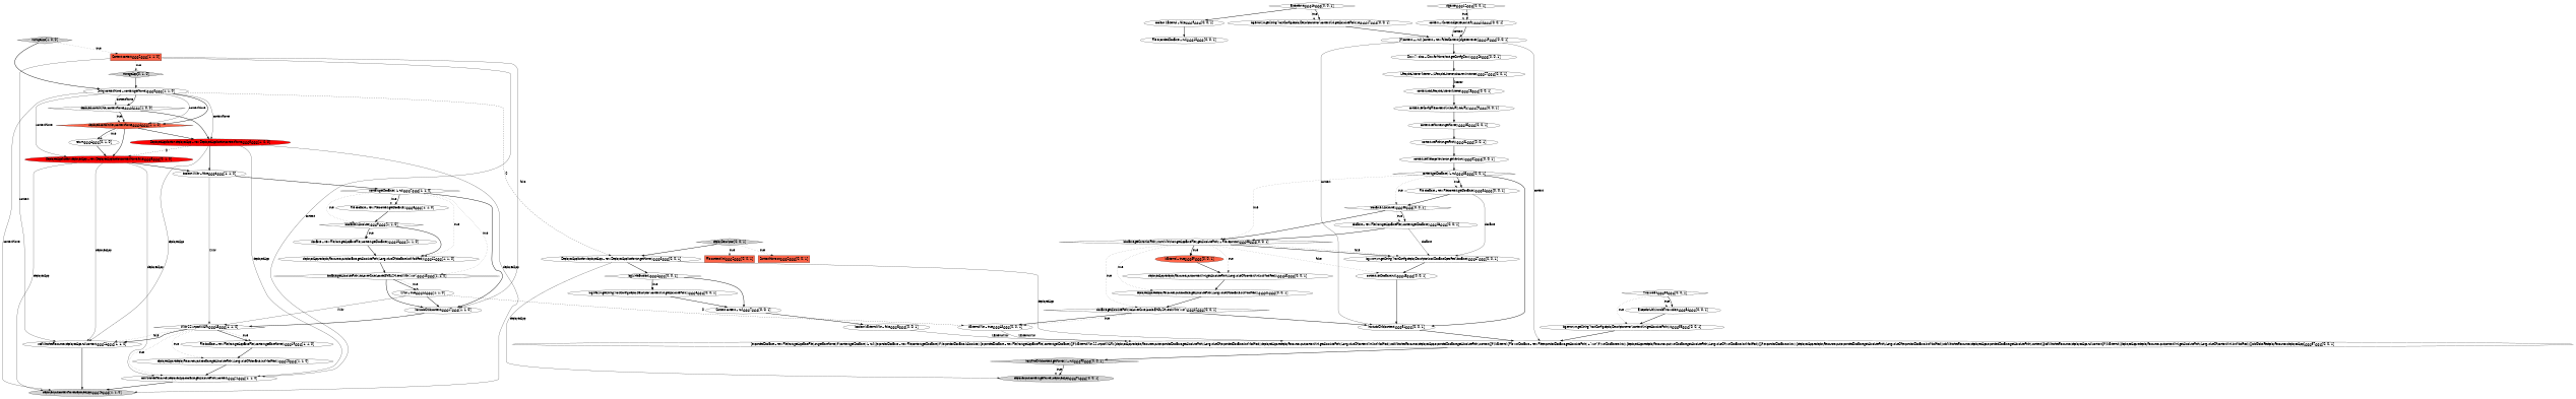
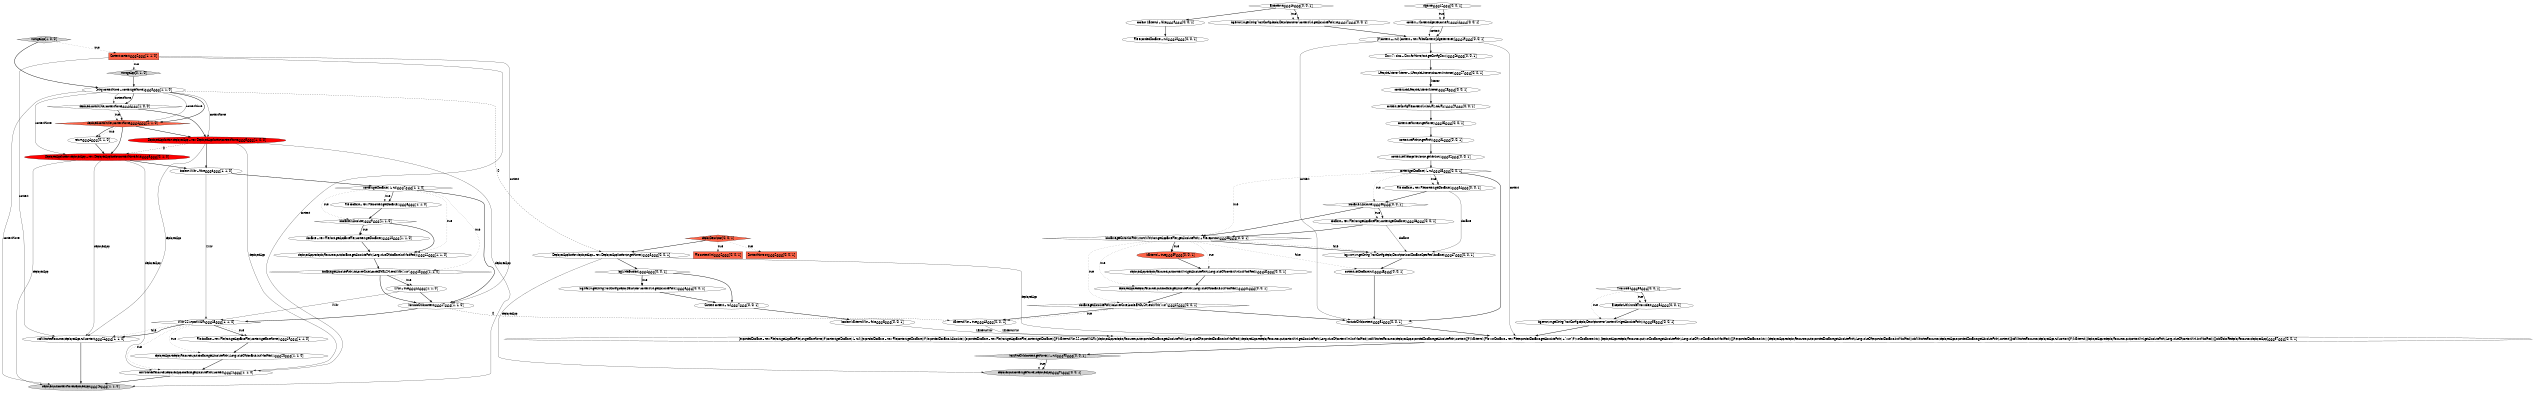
  digraph {
    fontname=Lato
    node [fillcolor=white fontname=Lato shape=ellipse style=filled]
    edge [fontname=Lato style=bold]
    n1 [label="host.addChild(context)@@@17@@@['1', '1', '0']"]
    n2 [label="isWar && unpackWARs@@@18@@@['1', '1', '0']" shape=diamond]
    n3 [label="addWatchedResources(deployedApp,null,context)@@@24@@@['1', '1', '0']"]
    n4 [label="File docBase = new File(host.getAppBaseFile(),context.getBaseName())@@@19@@@['1', '1', '0']"]
    n5 [label="deployedApp.redeployResources.put(docBase.getAbsolutePath(),Long.valueOf(docBase.lastModified()))@@@20@@@['1', '1', '0']"]
    n6 [label="addWatchedResources(deployedApp,docBase.getAbsolutePath(),context)@@@21@@@['1', '1', '0']"]
    n7 [label="Throwable t@@@53@@@['0', '0', '1']" shape=diamond]
    n8 [label="ExceptionUtils.handleThrowable(t)@@@54@@@['0', '0', '1']"]
    n9 [label="log.error(sm.getString(\"hostConfig.deployDescriptor.error\",contextXml.getAbsolutePath()),t)@@@55@@@['0', '0', '1']"]
    n10 [label="{expandedDocBase = new File(host.getAppBaseFile(),cn.getBaseName())if (context.getDocBase() != null) {expandedDocBase = new File(context.getDocBase())if (!expandedDocBase.isAbsolute()) {expandedDocBase = new File(host.getAppBaseFile(),context.getDocBase())}}if (isExternalWar && unpackWARs) {deployedApp.redeployResources.put(expandedDocBase.getAbsolutePath(),Long.valueOf(expandedDocBase.lastModified()))deployedApp.redeployResources.put(contextXml.getAbsolutePath(),Long.valueOf(contextXml.lastModified()))addWatchedResources(deployedApp,expandedDocBase.getAbsolutePath(),context)}{if (!isExternal) {File warDocBase = new File(expandedDocBase.getAbsolutePath() + \".war\")if (warDocBase.exists()) {deployedApp.redeployResources.put(warDocBase.getAbsolutePath(),Long.valueOf(warDocBase.lastModified()))}}if (expandedDocBase.exists()) {deployedApp.redeployResources.put(expandedDocBase.getAbsolutePath(),Long.valueOf(expandedDocBase.lastModified()))addWatchedResources(deployedApp,expandedDocBase.getAbsolutePath(),context)}{addWatchedResources(deployedApp,null,context)}if (!isExternal) {deployedApp.redeployResources.put(contextXml.getAbsolutePath(),Long.valueOf(contextXml.lastModified()))}}addGlobalRedeployResources(deployedApp)}@@@57@@@['0', '0', '1']"]
    n11 [label="String contextName = context.getName()@@@3@@@['1', '1', '0']"]
    n12 [fillcolor=lightgray label="deployed.put(contextName,deployedApp)@@@26@@@['1', '1', '0']"]
    n13 [fillcolor=tomato label="deployed.containsKey(contextName)@@@4@@@['1', '1', '0']" shape=diamond]
    n14 [label="DeployedApplication deployedApp = new DeployedApplication(cn.getName())@@@3@@@['0', '0', '1']"]
    n15 [fillcolor=red label="DeployedApplication deployedApp = new DeployedApplication(contextName,false)@@@5@@@['0', '1', '0']"]
    n16 [label="deployed.containsKey(contextName)@@@4@@@['1', '0', '0']" shape=diamond]
    n17 [fillcolor=red label="DeployedApplication deployedApp = new DeployedApplication(contextName)@@@5@@@['1', '0', '0']"]
    n18 [label="return@@@4@@@['0', '1', '0']"]
    n19 [fillcolor=lightgray label="deployed.put(context.getName(),deployedApp)@@@91@@@['0', '0', '1']"]
    n20 [label="log.isInfoEnabled()@@@4@@@['0', '0', '1']" shape=diamond]
    n21 [label="boolean isWar = false@@@6@@@['1', '1', '0']"]
    n22 [label="boolean isExternal = false@@@9@@@['0', '0', '1']"]
    n23 [label="File expandedDocBase = null@@@10@@@['0', '0', '1']"]
    n24 [fillcolor=tomato label="File contextXml@@@2@@@['0', '0', '1']" shape=box]
    n25 [label="digester@@@12@@@['0', '0', '1']" shape=diamond]
    n26 [label="context = (Context)digester.parse(fis)@@@14@@@['0', '0', '1']"]
    n27 [label="{if (context == null) {context = new FailedContext()}digester.reset()}@@@19@@@['0', '0', '1']"]
    n28 [label="Exception e@@@16@@@['0', '0', '1']" shape=diamond]
    n29 [label="log.error(sm.getString(\"hostConfig.deployDescriptor.error\",contextXml.getAbsolutePath()),e)@@@17@@@['0', '0', '1']"]
    n30 [fillcolor=lightgray label="host.findChild(context.getName()) != null@@@90@@@['0', '0', '1']" shape=diamond]
    n31 [label="context.setWebappVersion(cn.getVersion())@@@32@@@['0', '0', '1']"]
    n32 [label="context.getDocBase() != null@@@33@@@['0', '0', '1']" shape=diamond]
    n33 [label="!docBase.getCanonicalPath().startsWith(host.getAppBaseFile().getAbsolutePath() + File.separator)@@@38@@@['0', '0', '1']" shape=diamond]
    n34 [label="host.addChild(context)@@@51@@@['0', '0', '1']"]
    n35 [label="File docBase = new File(context.getDocBase())@@@34@@@['0', '0', '1']"]
    n36 [label="!docBase.isAbsolute()@@@35@@@['0', '0', '1']" shape=diamond]
    n37 [label="Class<?> clazz = Class.forName(host.getConfigClass())@@@26@@@['0', '0', '1']"]
    n38 [fillcolor=lightgray label="manageApp['0', '1', '0']" shape=diamond]
    n39 [fillcolor=tomato label="Context context@@@2@@@['1', '1', '0']" shape=box]
    n40 [label="File docBase = new File(context.getDocBase())@@@8@@@['1', '1', '0']"]
    n41 [label="!docBase.isAbsolute()@@@9@@@['1', '1', '0']" shape=diamond]
    n42 [label="deployedApp.redeployResources.put(docBase.getAbsolutePath(),Long.valueOf(docBase.lastModified()))@@@12@@@['1', '1', '0']"]
    n43 [label="docBase = new File(host.getAppBaseFile(),context.getDocBase())@@@10@@@['1', '1', '0']"]
    n44 [label="docBase = new File(host.getAppBaseFile(),context.getDocBase())@@@36@@@['0', '0', '1']"]
    n45 [label="log.warn(sm.getString(\"hostConfig.deployDescriptor.localDocBaseSpecified\",docBase))@@@47@@@['0', '0', '1']"]
    n46 [label="context.setDocBase(null)@@@48@@@['0', '0', '1']"]
    n47 [label="docBase.getAbsolutePath().toLowerCase(Locale.ENGLISH).endsWith(\".war\")@@@42@@@['0', '0', '1']" shape=diamond]
    n48 [label="deployedApp.redeployResources.put(docBase.getAbsolutePath(),Long.valueOf(docBase.lastModified()))@@@41@@@['0', '0', '1']"]
    n49 [label="deployedApp.redeployResources.put(contextXml.getAbsolutePath(),Long.valueOf(contextXml.lastModified()))@@@40@@@['0', '0', '1']"]
    n50 [fillcolor=tomato label="isExternal = true@@@39@@@['0', '0', '1']"]
    n51 [label="isExternalWar = true@@@43@@@['0', '0', '1']"]
    n52 [label="context.addLifecycleListener(listener)@@@28@@@['0', '0', '1']"]
    n53 [label="context.setConfigFile(contextXml.toURI().toURL())@@@29@@@['0', '0', '1']"]
    n54 [label="context.setName(cn.getName())@@@30@@@['0', '0', '1']"]
    n55 [label="context.getDocBase() != null@@@7@@@['1', '1', '0']" shape=diamond]
    n56 [label="docBase.getAbsolutePath().toLowerCase(Locale.ENGLISH).endsWith(\".war\")@@@13@@@['1', '1', '0']" shape=diamond]
    n57 [label="isWar = true@@@14@@@['1', '1', '0']"]
    n58 [label="LifecycleListener listener = (LifecycleListener)clazz.newInstance()@@@27@@@['0', '0', '1']"]
    n59 [label="Context context = null@@@7@@@['0', '0', '1']"]
    n60 [label="log.info(sm.getString(\"hostConfig.deployDescriptor\",contextXml.getAbsolutePath()))@@@5@@@['0', '0', '1']"]
    n61 [fillcolor=tomato label="ContextName cn@@@2@@@['0', '0', '1']" shape=box]
    n62 [label="boolean isExternalWar = false@@@8@@@['0', '0', '1']"]
    n63 [label="context.setPath(cn.getPath())@@@31@@@['0', '0', '1']"]
-   n64 [fillcolor=lightgray label="deployDescriptor['0', '0', '1']" shape=diamond]
+   n64 [fillcolor=tomato label="deployDescriptor['0', '0', '1']" shape=diamond]
    n65 [fillcolor=lightgray label="manageApp['1', '0', '0']" shape=diamond]
    n1 -> n2
    n2 -> n3
    n2 -> n3 [label=false style=dotted]
    n2 -> n4
    n2 -> n4 [label=true style=dotted]
    n2 -> n5 [label=true style=dotted]
    n2 -> n6 [label=true style=dotted]
    n3 -> n12
    n4 -> n5
    n5 -> n6
    n6 -> n12
    n7 -> n8
    n7 -> n8 [label=true style=dotted]
    n7 -> n9 [label=true style=dotted]
    n8 -> n9
    n9 -> n10
    n10 -> n30
    n11 -> n12 [label=contextName style=solid]
    n11 -> n13 [label=contextName style=solid]
    n11 -> n13
    n11 -> n14 [label=0 style=dashed]
    n11 -> n15 [label=contextName style=solid]
    n11 -> n16 [label=contextName style=solid]
    n11 -> n16
    n11 -> n17 [label=contextName style=solid]
    n13 -> n15
    n13 -> n17
    n13 -> n18 [label=true style=dotted]
    n13 -> n18
    n14 -> n10 [label=deployedApp style=solid]
    n14 -> n19 [label=deployedApp style=solid]
    n14 -> n20
    n15 -> n3 [label=deployedApp style=solid]
    n15 -> n6 [label=deployedApp style=solid]
    n15 -> n12 [label=deployedApp style=solid]
    n15 -> n21
    n16 -> n13 [label=true style=dotted]
    n16 -> n13
    n16 -> n17
    n17 -> n3 [label=deployedApp style=solid]
    n17 -> n6 [label=deployedApp style=solid]
    n17 -> n12 [label=deployedApp style=solid]
    n17 -> n15 [label=0 style=dashed]
    n17 -> n21
    n18 -> n15
    n20 -> n59
    n20 -> n60 [label=true style=dotted]
    n20 -> n60
    n21 -> n2 [label=isWar style=solid]
    n21 -> n55
    n22 -> n23
    n25 -> n26 [label=true style=dotted]
    n25 -> n26
    n26 -> n27
    n26 -> n27 [label=context style=solid]
    n27 -> n10 [label=context style=solid]
    n27 -> n34 [label=context style=solid]
    n27 -> n37
    n28 -> n22
    n28 -> n29 [label=true style=dotted]
    n28 -> n29
    n29 -> n27
    n30 -> n19 [label=true style=dotted]
    n30 -> n19
    n31 -> n32
    n32 -> n33 [label=true style=dotted]
    n32 -> n34
    n32 -> n35 [label=true style=dotted]
    n32 -> n35
    n32 -> n36 [label=true style=dotted]
    n33 -> n45
    n33 -> n45 [label=false style=dotted]
    n33 -> n46 [label=false style=dotted]
    n33 -> n47 [label=true style=dotted]
    n33 -> n48 [label=true style=dotted]
    n33 -> n49 [label=true style=dotted]
    n33 -> n50
    n33 -> n50 [label=true style=dotted]
    n34 -> n10
    n35 -> n36
    n35 -> n45 [label=docBase style=solid]
    n36 -> n33
    n36 -> n44
    n36 -> n44 [label=true style=dotted]
    n37 -> n58
    n38 -> n11
-   n39 -> n1 [label=false style=solid]
+   n39 -> n1 [label=context style=solid]
    n39 -> n3 [label=context style=solid]
    n39 -> n6 [label=context style=solid]
    n39 -> n38 [label=true style=dotted]
    n40 -> n41
    n41 -> n42
    n41 -> n43
    n41 -> n43 [label=true style=dotted]
    n42 -> n56
    n43 -> n42
    n44 -> n33
    n44 -> n45 [label=docBase style=solid]
    n45 -> n46
    n46 -> n34
    n47 -> n34
    n47 -> n51
    n47 -> n51 [label=true style=dotted]
    n48 -> n47
    n49 -> n48
    n50 -> n49
    n51 -> n10 [label=isExternalWar style=solid]
    n52 -> n53
    n53 -> n54
    n54 -> n63
    n55 -> n1
    n55 -> n40
    n55 -> n40 [label=true style=dotted]
    n55 -> n41 [label=true style=dotted]
    n55 -> n42 [label=true style=dotted]
    n55 -> n56 [label=true style=dotted]
    n56 -> n1
    n56 -> n57
    n56 -> n57 [label=true style=dotted]
    n57 -> n1
    n57 -> n2 [label=isWar style=solid]
-   n57 -> n51 [label=0 style=dashed]
+   n1 -> n51 [label=0 style=dashed]
    n58 -> n52
    n58 -> n52 [label=listener style=solid]
    n59 -> n62
    n60 -> n59
    n62 -> n10 [label=isExternalWar style=solid]
    n63 -> n31
    n64 -> n14
    n64 -> n24 [label=true style=dotted]
    n64 -> n61 [label=true style=dotted]
    n65 -> n11
    n65 -> n39 [label=true style=dotted]
  }
